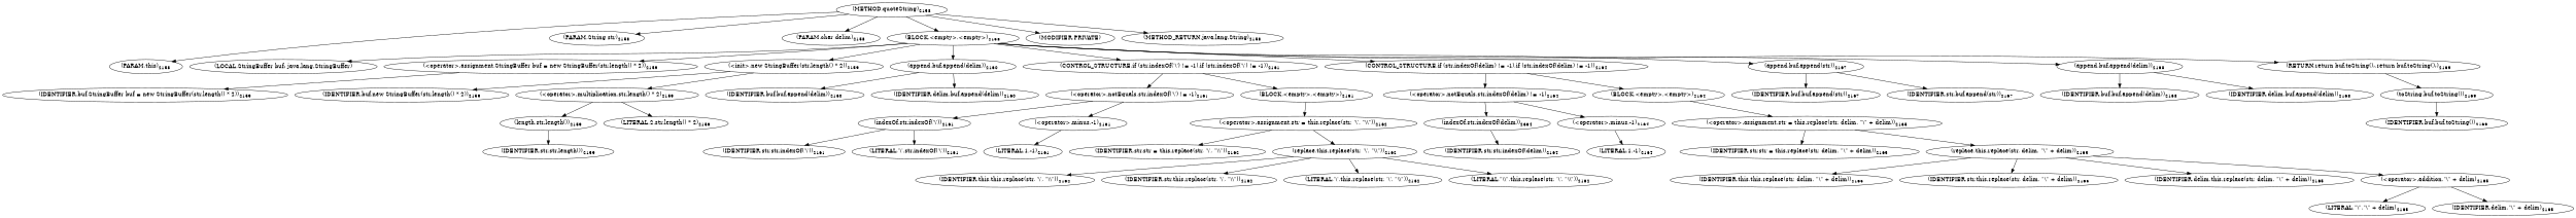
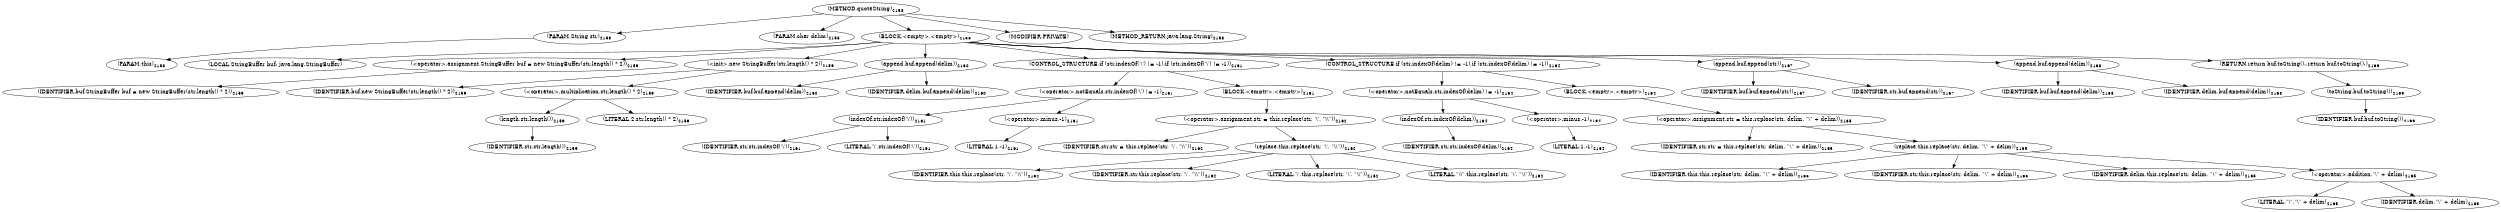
  digraph {
    n1 [label=<(METHOD,quoteString)<SUB>2158</SUB>>]
    n2 [label=<(PARAM,this)<SUB>2158</SUB>>]
    n3 [label=<(PARAM,String str)<SUB>2158</SUB>>]
    n4 [label=<(PARAM,char delim)<SUB>2158</SUB>>]
    n5 [label=<(BLOCK,&lt;empty&gt;,&lt;empty&gt;)<SUB>2158</SUB>>]
    n6 [label=<(MODIFIER,PRIVATE)>]
    n7 [label=<(METHOD_RETURN,java.lang.String)<SUB>2158</SUB>>]
    n8 [label=<(LOCAL,StringBuffer buf: java.lang.StringBuffer)>]
    n9 [label=<(&lt;operator&gt;.assignment,StringBuffer buf = new StringBuffer(str.length() * 2))<SUB>2159</SUB>>]
    n10 [label=<(&lt;init&gt;,new StringBuffer(str.length() * 2))<SUB>2159</SUB>>]
    n11 [label=<(append,buf.append(delim))<SUB>2160</SUB>>]
    n12 [label=<(CONTROL_STRUCTURE,if (str.indexOf('\\') != -1),if (str.indexOf('\\') != -1))<SUB>2161</SUB>>]
    n13 [label=<(CONTROL_STRUCTURE,if (str.indexOf(delim) != -1),if (str.indexOf(delim) != -1))<SUB>2164</SUB>>]
    n14 [label=<(append,buf.append(str))<SUB>2167</SUB>>]
    n15 [label=<(append,buf.append(delim))<SUB>2168</SUB>>]
    n16 [label=<(RETURN,return buf.toString();,return buf.toString();)<SUB>2169</SUB>>]
    n17 [label=<(IDENTIFIER,buf,StringBuffer buf = new StringBuffer(str.length() * 2))<SUB>2159</SUB>>]
    n18 [label=<(IDENTIFIER,buf,new StringBuffer(str.length() * 2))<SUB>2159</SUB>>]
    n19 [label=<(&lt;operator&gt;.multiplication,str.length() * 2)<SUB>2159</SUB>>]
    n20 [label=<(IDENTIFIER,buf,buf.append(delim))<SUB>2160</SUB>>]
    n21 [label=<(IDENTIFIER,delim,buf.append(delim))<SUB>2160</SUB>>]
    n22 [label=<(&lt;operator&gt;.notEquals,str.indexOf('\\') != -1)<SUB>2161</SUB>>]
    n23 [label=<(BLOCK,&lt;empty&gt;,&lt;empty&gt;)<SUB>2161</SUB>>]
    n24 [label=<(&lt;operator&gt;.notEquals,str.indexOf(delim) != -1)<SUB>2164</SUB>>]
    n25 [label=<(BLOCK,&lt;empty&gt;,&lt;empty&gt;)<SUB>2164</SUB>>]
    n26 [label=<(IDENTIFIER,buf,buf.append(str))<SUB>2167</SUB>>]
    n27 [label=<(IDENTIFIER,str,buf.append(str))<SUB>2167</SUB>>]
    n28 [label=<(IDENTIFIER,buf,buf.append(delim))<SUB>2168</SUB>>]
    n29 [label=<(IDENTIFIER,delim,buf.append(delim))<SUB>2168</SUB>>]
    n30 [label=<(toString,buf.toString())<SUB>2169</SUB>>]
    n31 [label=<(length,str.length())<SUB>2159</SUB>>]
    n32 [label=<(LITERAL,2,str.length() * 2)<SUB>2159</SUB>>]
    n33 [label=<(IDENTIFIER,str,str.length())<SUB>2159</SUB>>]
    n34 [label=<(indexOf,str.indexOf('\\'))<SUB>2161</SUB>>]
    n35 [label=<(&lt;operator&gt;.minus,-1)<SUB>2161</SUB>>]
    n36 [label=<(&lt;operator&gt;.assignment,str = this.replace(str, '\\', &quot;\\\\&quot;))<SUB>2162</SUB>>]
    n37 [label=<(IDENTIFIER,str,str.indexOf('\\'))<SUB>2161</SUB>>]
    n38 [label=<(LITERAL,'\\',str.indexOf('\\'))<SUB>2161</SUB>>]
    n39 [label=<(LITERAL,1,-1)<SUB>2161</SUB>>]
    n40 [label=<(IDENTIFIER,str,str = this.replace(str, '\\', &quot;\\\\&quot;))<SUB>2162</SUB>>]
    n41 [label=<(replace,this.replace(str, '\\', &quot;\\\\&quot;))<SUB>2162</SUB>>]
    n42 [label=<(IDENTIFIER,this,this.replace(str, '\\', &quot;\\\\&quot;))<SUB>2162</SUB>>]
    n43 [label=<(IDENTIFIER,str,this.replace(str, '\\', &quot;\\\\&quot;))<SUB>2162</SUB>>]
    n44 [label=<(LITERAL,'\\',this.replace(str, '\\', &quot;\\\\&quot;))<SUB>2162</SUB>>]
    n45 [label=<(LITERAL,&quot;\\\\&quot;,this.replace(str, '\\', &quot;\\\\&quot;))<SUB>2162</SUB>>]
-   n46 [label=<(indexOf,str.indexOf(delim))<SUB>2664</SUB>>]
+   n46 [label=<(indexOf,str.indexOf(delim))<SUB>2164</SUB>>]
    n47 [label=<(&lt;operator&gt;.minus,-1)<SUB>2164</SUB>>]
    n48 [label=<(&lt;operator&gt;.assignment,str = this.replace(str, delim, &quot;\\&quot; + delim))<SUB>2165</SUB>>]
    n49 [label=<(IDENTIFIER,str,str.indexOf(delim))<SUB>2164</SUB>>]
    n50 [label=<(LITERAL,1,-1)<SUB>2164</SUB>>]
    n51 [label=<(IDENTIFIER,str,str = this.replace(str, delim, &quot;\\&quot; + delim))<SUB>2165</SUB>>]
    n52 [label=<(replace,this.replace(str, delim, &quot;\\&quot; + delim))<SUB>2165</SUB>>]
    n53 [label=<(IDENTIFIER,this,this.replace(str, delim, &quot;\\&quot; + delim))<SUB>2165</SUB>>]
    n54 [label=<(IDENTIFIER,str,this.replace(str, delim, &quot;\\&quot; + delim))<SUB>2165</SUB>>]
    n55 [label=<(IDENTIFIER,delim,this.replace(str, delim, &quot;\\&quot; + delim))<SUB>2165</SUB>>]
    n56 [label=<(&lt;operator&gt;.addition,&quot;\\&quot; + delim)<SUB>2165</SUB>>]
    n57 [label=<(LITERAL,&quot;\\&quot;,&quot;\\&quot; + delim)<SUB>2165</SUB>>]
    n58 [label=<(IDENTIFIER,delim,&quot;\\&quot; + delim)<SUB>2165</SUB>>]
    n59 [label=<(IDENTIFIER,buf,buf.toString())<SUB>2169</SUB>>]
-   n1 -> n2
+   n3 -> n2
    n1 -> n3
    n1 -> n4
    n1 -> n5
    n1 -> n6
    n1 -> n7
    n5 -> n8
    n5 -> n9
    n5 -> n10
    n5 -> n11
    n5 -> n12
    n5 -> n13
    n5 -> n14
    n5 -> n15
    n5 -> n16
    n9 -> n17
    n10 -> n18
    n10 -> n19
    n11 -> n20
    n11 -> n21
    n12 -> n22
    n12 -> n23
    n13 -> n24
    n13 -> n25
    n14 -> n26
    n14 -> n27
    n15 -> n28
    n15 -> n29
    n16 -> n30
    n19 -> n31
    n19 -> n32
    n22 -> n34
    n22 -> n35
    n23 -> n36
    n24 -> n46
    n24 -> n47
    n25 -> n48
    n30 -> n59
    n31 -> n33
    n34 -> n37
    n34 -> n38
    n35 -> n39
    n36 -> n40
    n36 -> n41
    n41 -> n42
    n41 -> n43
    n41 -> n44
    n41 -> n45
    n46 -> n49
    n47 -> n50
    n48 -> n51
    n48 -> n52
    n52 -> n53
    n52 -> n54
    n52 -> n55
    n52 -> n56
    n56 -> n57
    n56 -> n58
  }
